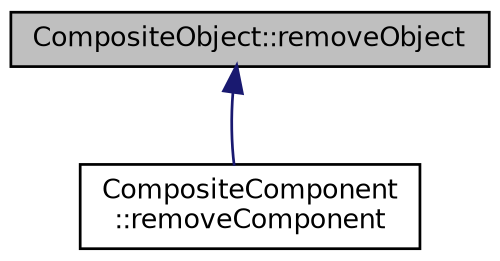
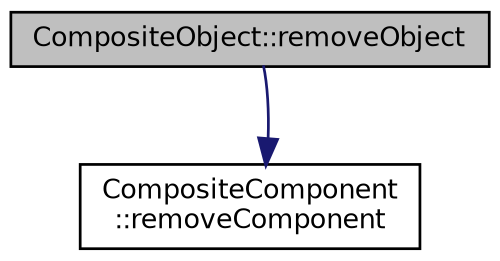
  digraph {
    rankdir=TB
    node [color=black fontname=Helvetica fontsize=10 shape=record style=filled]
    n1 [fillcolor=grey75 fontcolor=black height=0.2 label="CompositeObject::removeObject" width=0.4]
    n2 [fillcolor=white height=0.2 label="CompositeComponent\l::removeComponent" width=0.4]
-   n1 -> n2 [color=midnightblue dir=back fontname=Helvetica fontsize=10 labelfontname=Helvetica labelfontsize=10 style=solid]
+   n2 -> n1 [color=midnightblue dir=back fontname=Helvetica fontsize=10 labelfontname=Helvetica labelfontsize=10 style=solid]
  }
